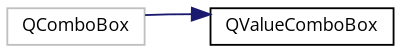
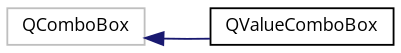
  digraph {
    rankdir=LR
    fontname="Open Sans"
    node [fillcolor=white fontname="Open Sans" fontsize=10 shape=record style=filled]
    n1 [color=grey75 height=0.2 label=QComboBox width=0.4]
    n2 [color=black height=0.2 label=QValueComboBox width=0.4]
-   n2 -> n1 [color=midnightblue dir=back fontname="Open Sans" fontsize=10 labelfontname=Helvetica labelfontsize=10 style=solid]
+   n1 -> n2 [color=midnightblue dir=back fontname="Open Sans" fontsize=10 labelfontname=Helvetica labelfontsize=10 style=solid]
  }
